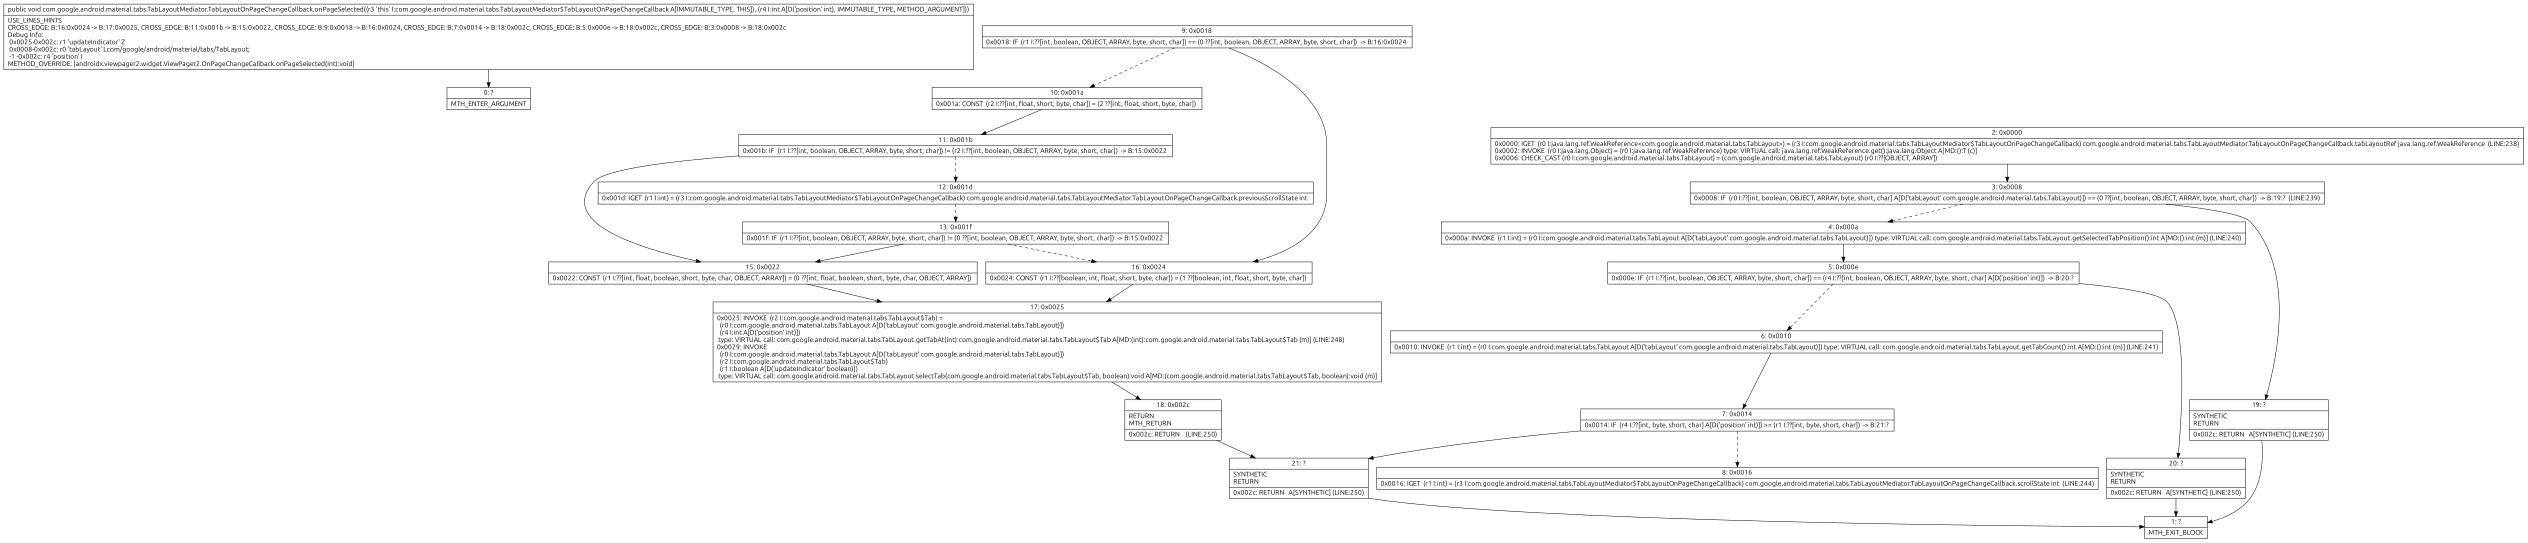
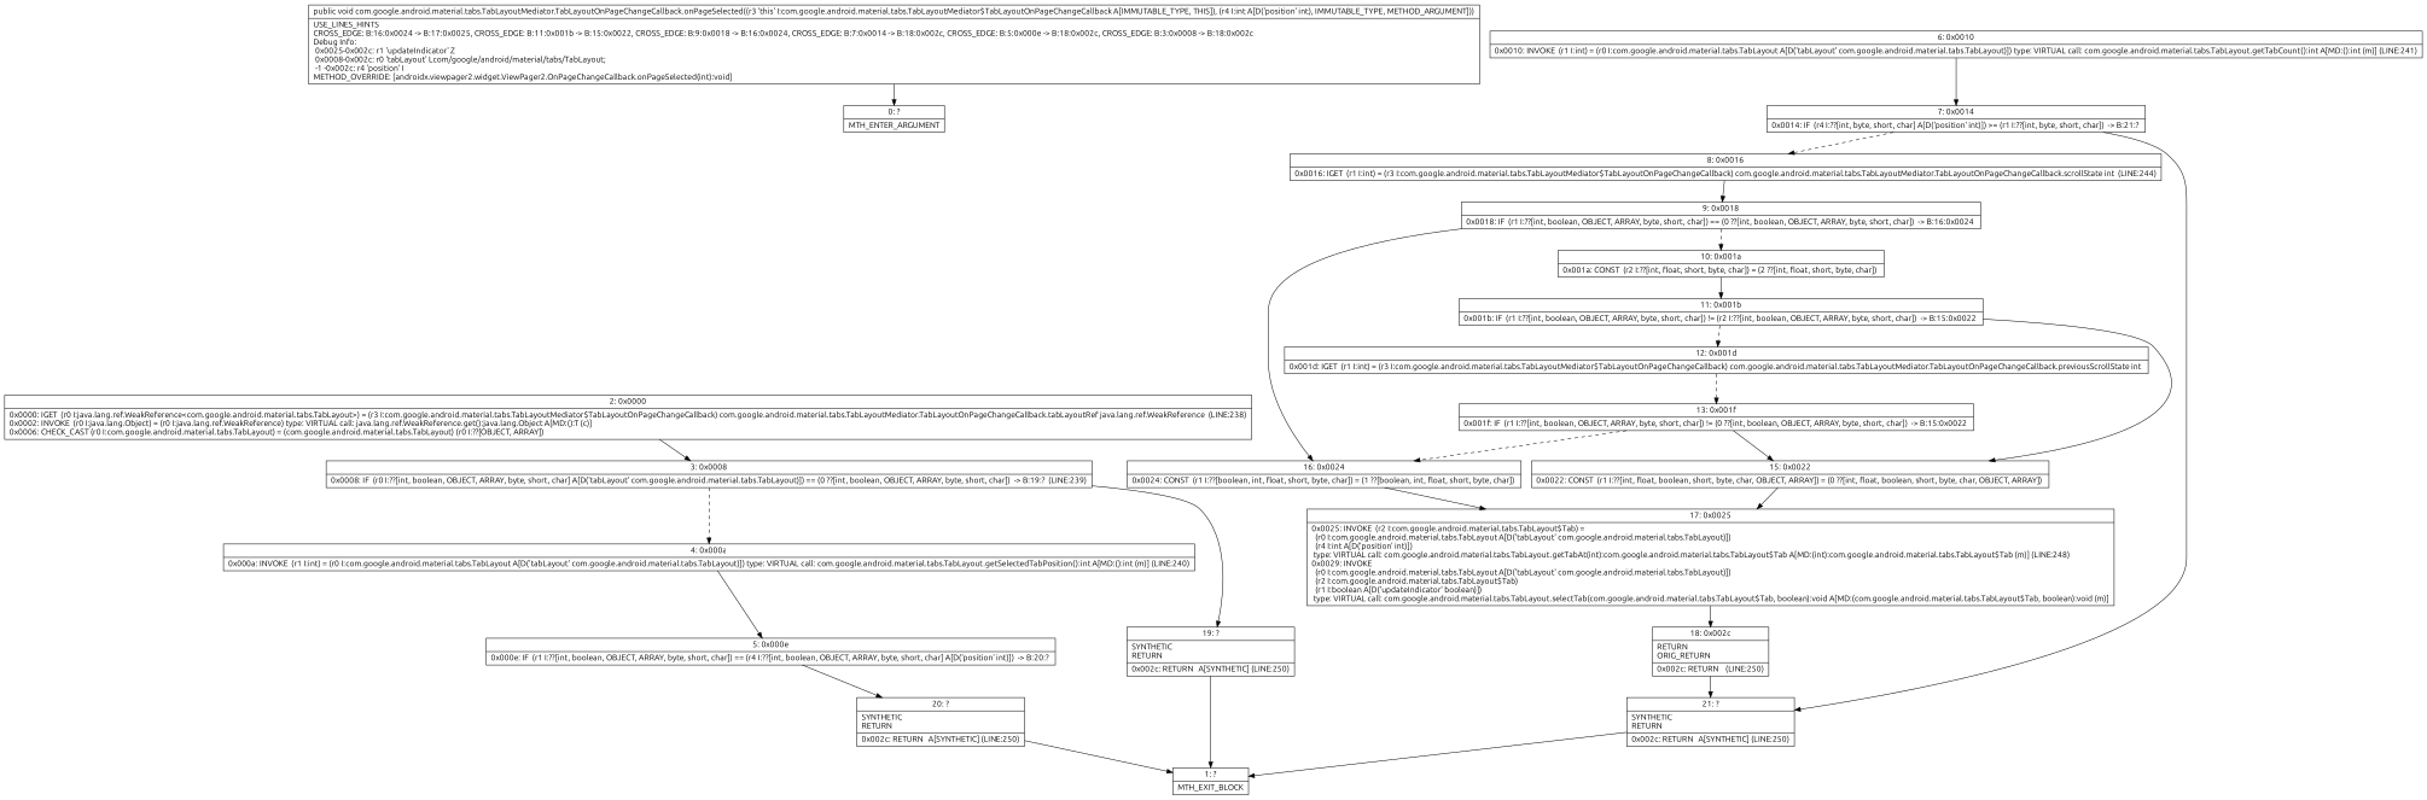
  digraph {
    fontname=Ubuntu
    node [fontname=Ubuntu shape=record]
    edge [fontname=Ubuntu]
    n1 [label="{0\:\ ?|MTH_ENTER_ARGUMENT\l}"]
    n2 [label="{2\:\ 0x0000|0x0000: IGET  (r0 I:java.lang.ref.WeakReference\<com.google.android.material.tabs.TabLayout\>) = (r3 I:com.google.android.material.tabs.TabLayoutMediator$TabLayoutOnPageChangeCallback) com.google.android.material.tabs.TabLayoutMediator.TabLayoutOnPageChangeCallback.tabLayoutRef java.lang.ref.WeakReference  (LINE:238)\l0x0002: INVOKE  (r0 I:java.lang.Object) = (r0 I:java.lang.ref.WeakReference) type: VIRTUAL call: java.lang.ref.WeakReference.get():java.lang.Object A[MD:():T (c)]\l0x0006: CHECK_CAST (r0 I:com.google.android.material.tabs.TabLayout) = (com.google.android.material.tabs.TabLayout) (r0 I:??[OBJECT, ARRAY]) \l}"]
    n3 [label="{3\:\ 0x0008|0x0008: IF  (r0 I:??[int, boolean, OBJECT, ARRAY, byte, short, char] A[D('tabLayout' com.google.android.material.tabs.TabLayout)]) == (0 ??[int, boolean, OBJECT, ARRAY, byte, short, char])  \-\> B:19:?  (LINE:239)\l}"]
    n4 [label="{4\:\ 0x000a|0x000a: INVOKE  (r1 I:int) = (r0 I:com.google.android.material.tabs.TabLayout A[D('tabLayout' com.google.android.material.tabs.TabLayout)]) type: VIRTUAL call: com.google.android.material.tabs.TabLayout.getSelectedTabPosition():int A[MD:():int (m)] (LINE:240)\l}"]
    n5 [label="{19\:\ ?|SYNTHETIC\lRETURN\l|0x002c: RETURN   A[SYNTHETIC] (LINE:250)\l}"]
    n6 [label="{5\:\ 0x000e|0x000e: IF  (r1 I:??[int, boolean, OBJECT, ARRAY, byte, short, char]) == (r4 I:??[int, boolean, OBJECT, ARRAY, byte, short, char] A[D('position' int)])  \-\> B:20:? \l}"]
    n7 [label="{1\:\ ?|MTH_EXIT_BLOCK\l}"]
    n8 [label="{6\:\ 0x0010|0x0010: INVOKE  (r1 I:int) = (r0 I:com.google.android.material.tabs.TabLayout A[D('tabLayout' com.google.android.material.tabs.TabLayout)]) type: VIRTUAL call: com.google.android.material.tabs.TabLayout.getTabCount():int A[MD:():int (m)] (LINE:241)\l}"]
    n9 [label="{20\:\ ?|SYNTHETIC\lRETURN\l|0x002c: RETURN   A[SYNTHETIC] (LINE:250)\l}"]
    n10 [label="{7\:\ 0x0014|0x0014: IF  (r4 I:??[int, byte, short, char] A[D('position' int)]) \>= (r1 I:??[int, byte, short, char])  \-\> B:21:? \l}"]
    n11 [label="{8\:\ 0x0016|0x0016: IGET  (r1 I:int) = (r3 I:com.google.android.material.tabs.TabLayoutMediator$TabLayoutOnPageChangeCallback) com.google.android.material.tabs.TabLayoutMediator.TabLayoutOnPageChangeCallback.scrollState int  (LINE:244)\l}"]
    n12 [label="{21\:\ ?|SYNTHETIC\lRETURN\l|0x002c: RETURN   A[SYNTHETIC] (LINE:250)\l}"]
    n13 [label="{9\:\ 0x0018|0x0018: IF  (r1 I:??[int, boolean, OBJECT, ARRAY, byte, short, char]) == (0 ??[int, boolean, OBJECT, ARRAY, byte, short, char])  \-\> B:16:0x0024 \l}"]
    n14 [label="{10\:\ 0x001a|0x001a: CONST  (r2 I:??[int, float, short, byte, char]) = (2 ??[int, float, short, byte, char]) \l}"]
    n15 [label="{16\:\ 0x0024|0x0024: CONST  (r1 I:??[boolean, int, float, short, byte, char]) = (1 ??[boolean, int, float, short, byte, char]) \l}"]
    n16 [label="{11\:\ 0x001b|0x001b: IF  (r1 I:??[int, boolean, OBJECT, ARRAY, byte, short, char]) != (r2 I:??[int, boolean, OBJECT, ARRAY, byte, short, char])  \-\> B:15:0x0022 \l}"]
    n17 [label="{17\:\ 0x0025|0x0025: INVOKE  (r2 I:com.google.android.material.tabs.TabLayout$Tab) = \l  (r0 I:com.google.android.material.tabs.TabLayout A[D('tabLayout' com.google.android.material.tabs.TabLayout)])\l  (r4 I:int A[D('position' int)])\l type: VIRTUAL call: com.google.android.material.tabs.TabLayout.getTabAt(int):com.google.android.material.tabs.TabLayout$Tab A[MD:(int):com.google.android.material.tabs.TabLayout$Tab (m)] (LINE:248)\l0x0029: INVOKE  \l  (r0 I:com.google.android.material.tabs.TabLayout A[D('tabLayout' com.google.android.material.tabs.TabLayout)])\l  (r2 I:com.google.android.material.tabs.TabLayout$Tab)\l  (r1 I:boolean A[D('updateIndicator' boolean)])\l type: VIRTUAL call: com.google.android.material.tabs.TabLayout.selectTab(com.google.android.material.tabs.TabLayout$Tab, boolean):void A[MD:(com.google.android.material.tabs.TabLayout$Tab, boolean):void (m)]\l}"]
    n18 [label="{12\:\ 0x001d|0x001d: IGET  (r1 I:int) = (r3 I:com.google.android.material.tabs.TabLayoutMediator$TabLayoutOnPageChangeCallback) com.google.android.material.tabs.TabLayoutMediator.TabLayoutOnPageChangeCallback.previousScrollState int \l}"]
    n19 [label="{15\:\ 0x0022|0x0022: CONST  (r1 I:??[int, float, boolean, short, byte, char, OBJECT, ARRAY]) = (0 ??[int, float, boolean, short, byte, char, OBJECT, ARRAY]) \l}"]
    n20 [label="{13\:\ 0x001f|0x001f: IF  (r1 I:??[int, boolean, OBJECT, ARRAY, byte, short, char]) != (0 ??[int, boolean, OBJECT, ARRAY, byte, short, char])  \-\> B:15:0x0022 \l}"]
-   n21 [label="{18\:\ 0x002c|RETURN\lMTH_RETURN\l|0x002c: RETURN    (LINE:250)\l}"]
+   n21 [label="{18\:\ 0x002c|RETURN\lORIG_RETURN\l|0x002c: RETURN    (LINE:250)\l}"]
    n22 [label="{public void com.google.android.material.tabs.TabLayoutMediator.TabLayoutOnPageChangeCallback.onPageSelected((r3 'this' I:com.google.android.material.tabs.TabLayoutMediator$TabLayoutOnPageChangeCallback A[IMMUTABLE_TYPE, THIS]), (r4 I:int A[D('position' int), IMMUTABLE_TYPE, METHOD_ARGUMENT]))  | USE_LINES_HINTS\lCROSS_EDGE: B:16:0x0024 \-\> B:17:0x0025, CROSS_EDGE: B:11:0x001b \-\> B:15:0x0022, CROSS_EDGE: B:9:0x0018 \-\> B:16:0x0024, CROSS_EDGE: B:7:0x0014 \-\> B:18:0x002c, CROSS_EDGE: B:5:0x000e \-\> B:18:0x002c, CROSS_EDGE: B:3:0x0008 \-\> B:18:0x002c\lDebug Info:\l  0x0025\-0x002c: r1 'updateIndicator' Z\l  0x0008\-0x002c: r0 'tabLayout' Lcom\/google\/android\/material\/tabs\/TabLayout;\l  \-1 \-0x002c: r4 'position' I\lMETHOD_OVERRIDE: [androidx.viewpager2.widget.ViewPager2.OnPageChangeCallback.onPageSelected(int):void]\l}"]
    n2 -> n3
    n3 -> n4 [style=dashed]
    n3 -> n5
    n4 -> n6
    n5 -> n7
-   n6 -> n8 [style=dashed]
    n6 -> n9
    n8 -> n10
    n9 -> n7
    n10 -> n11 [style=dashed]
    n10 -> n12
+   n11 -> n13
    n12 -> n7
    n13 -> n14 [style=dashed]
    n13 -> n15
    n14 -> n16
    n15 -> n17
    n16 -> n18 [style=dashed]
    n16 -> n19
    n17 -> n21
    n18 -> n20 [style=dashed]
    n19 -> n17
    n20 -> n15 [style=dashed]
    n20 -> n19
    n21 -> n12
    n22 -> n1
  }
